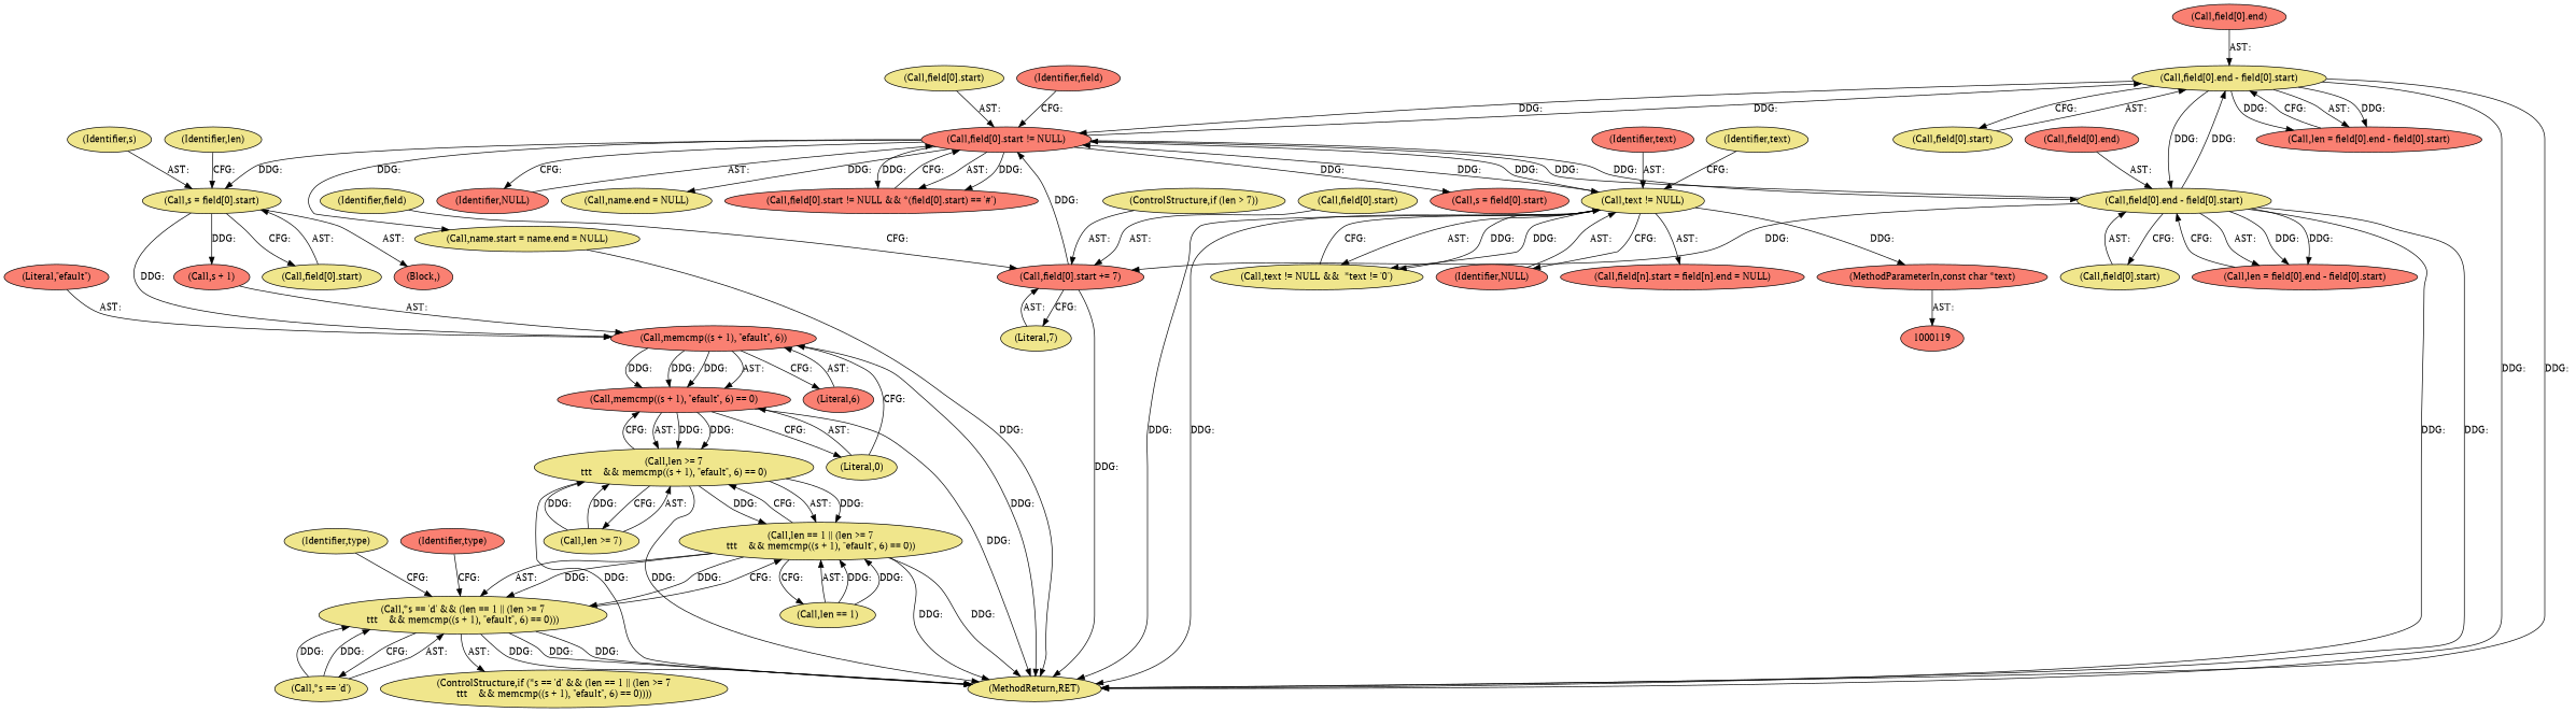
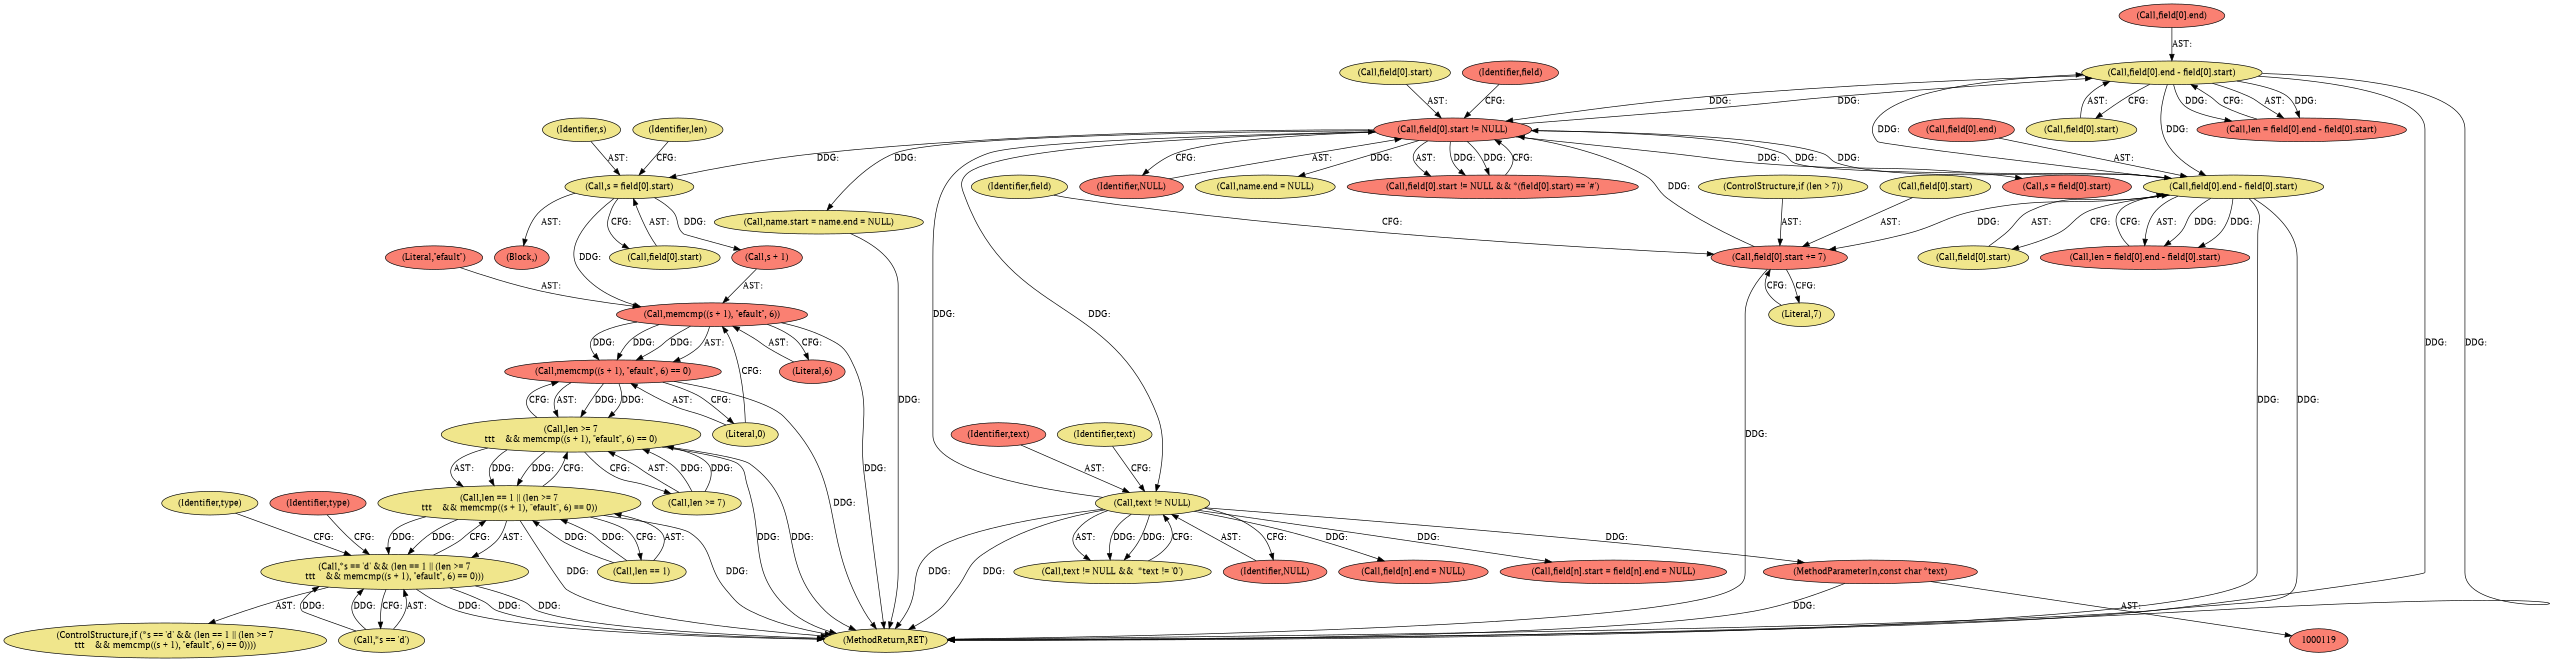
  digraph {
    fontname="PT Serif"
    node [fillcolor=khaki fontname="PT Serif" style=filled]
    edge [fontname="PT Serif"]
    n1 [fillcolor=salmon label="(Call,memcmp((s + 1), \"efault\", 6))"]
    n2 [fillcolor=salmon label="(Call,memcmp((s + 1), \"efault\", 6) == 0)"]
    n3 [fillcolor=salmon label="(Literal,6)"]
    n4 [label="(MethodReturn,RET)"]
    n5 [label="(Call,len >= 7\n\t\t\t    && memcmp((s + 1), \"efault\", 6) == 0)"]
    n6 [label="(Literal,0)"]
    n7 [label="(Call,s = field[0].start)"]
    n8 [fillcolor=salmon label="(Call,s + 1)"]
    n9 [fillcolor=salmon label="(Block,)"]
    n10 [label="(Call,field[0].start)"]
    n11 [fillcolor=salmon label="(Call,field[0].start != NULL)"]
    n12 [label="(Call,field[0].end - field[0].start)"]
    n13 [label="(Call,field[0].end - field[0].start)"]
    n14 [label="(Call,text != NULL)"]
    n15 [fillcolor=salmon label="(Identifier,NULL)"]
    n16 [label="(Call,name.end = NULL)"]
    n17 [label="(Call,name.start = name.end = NULL)"]
    n18 [fillcolor=salmon label="(Call,field[0].start != NULL && *(field[0].start) == '#')"]
    n19 [fillcolor=salmon label="(Call,s = field[0].start)"]
    n20 [label="(Call,field[0].start)"]
    n21 [fillcolor=salmon label="(Call,len = field[0].end - field[0].start)"]
    n22 [fillcolor=salmon label="(Call,field[0].start += 7)"]
    n23 [label="(Call,field[0].start)"]
    n24 [fillcolor=salmon label="(Call,len = field[0].end - field[0].start)"]
    n25 [label="(Call,text != NULL &&  *text != '\0')"]
    n26 [fillcolor=salmon label="(Identifier,NULL)"]
+   n27 [fillcolor=salmon label="(Call,field[n].end = NULL)"]
    n28 [fillcolor=salmon label="(Call,field[n].start = field[n].end = NULL)"]
    n29 [fillcolor=salmon label="(MethodParameterIn,const char *text)"]
    n30 [label="(Literal,7)"]
    n31 [label="(ControlStructure,if (len > 7))"]
    1000119 [fillcolor=salmon]
    n33 [label="(Call,len == 1 || (len >= 7\n\t\t\t    && memcmp((s + 1), \"efault\", 6) == 0))"]
    n34 [label="(Call,len >= 7)"]
    n35 [label="(Call,*s == 'd' && (len == 1 || (len >= 7\n\t\t\t    && memcmp((s + 1), \"efault\", 6) == 0)))"]
    n36 [label="(Call,len == 1)"]
    n37 [label="(ControlStructure,if (*s == 'd' && (len == 1 || (len >= 7\n\t\t\t    && memcmp((s + 1), \"efault\", 6) == 0))))"]
    n38 [label="(Call,*s == 'd')"]
    n39 [label="(Call,field[0].start)"]
    n40 [fillcolor=salmon label="(Literal,\"efault\")"]
    n41 [label="(Call,field[0].start)"]
    n42 [fillcolor=salmon label="(Call,field[0].end)"]
    n43 [label="(Identifier,field)"]
    n44 [label="(Identifier,type)"]
    n45 [label="(Identifier,len)"]
    n46 [fillcolor=salmon label="(Identifier,field)"]
    n47 [fillcolor=salmon label="(Identifier,text)"]
    n48 [fillcolor=salmon label="(Identifier,type)"]
    n49 [fillcolor=salmon label="(Call,field[0].end)"]
    n50 [label="(Identifier,text)"]
    n51 [label="(Identifier,s)"]
    n1 -> n2 [label="AST: "]
    n1 -> n2 [label="DDG: "]
    n1 -> n2 [label="DDG: "]
    n1 -> n2 [label="DDG: "]
    n1 -> n3 [label="CFG: "]
    n1 -> n4 [label="DDG: "]
    n2 -> n4 [label="DDG: "]
    n2 -> n5 [label="AST: "]
    n2 -> n5 [label="DDG: "]
    n2 -> n5 [label="DDG: "]
    n2 -> n6 [label="CFG: "]
    n3 -> n1 [label="AST: "]
    n5 -> n2 [label="CFG: "]
    n5 -> n4 [label="DDG: "]
    n5 -> n4 [label="DDG: "]
    n5 -> n33 [label="AST: "]
    n5 -> n33 [label="DDG: "]
    n5 -> n33 [label="DDG: "]
    n5 -> n34 [label="CFG: "]
    n6 -> n1 [label="CFG: "]
    n6 -> n2 [label="AST: "]
    n7 -> n1 [label="DDG: "]
    n7 -> n8 [label="DDG: "]
    n7 -> n9 [label="AST: "]
    n7 -> n10 [label="CFG: "]
    n8 -> n1 [label="AST: "]
    n10 -> n7 [label="AST: "]
    n11 -> n7 [label="DDG: "]
    n11 -> n12 [label="DDG: "]
    n11 -> n13 [label="DDG: "]
    n11 -> n14 [label="DDG: "]
    n11 -> n15 [label="CFG: "]
    n11 -> n16 [label="DDG: "]
    n11 -> n17 [label="DDG: "]
    n11 -> n18 [label="AST: "]
    n11 -> n18 [label="DDG: "]
    n11 -> n18 [label="DDG: "]
    n11 -> n19 [label="DDG: "]
    n12 -> n4 [label="DDG: "]
    n12 -> n4 [label="DDG: "]
    n12 -> n11 [label="DDG: "]
    n12 -> n13 [label="DDG: "]
    n12 -> n20 [label="CFG: "]
    n12 -> n21 [label="AST: "]
    n12 -> n21 [label="DDG: "]
    n12 -> n21 [label="DDG: "]
    n13 -> n4 [label="DDG: "]
    n13 -> n4 [label="DDG: "]
    n13 -> n11 [label="DDG: "]
    n13 -> n12 [label="DDG: "]
    n13 -> n22 [label="DDG: "]
    n13 -> n23 [label="CFG: "]
    n13 -> n24 [label="AST: "]
    n13 -> n24 [label="DDG: "]
    n13 -> n24 [label="DDG: "]
    n14 -> n4 [label="DDG: "]
    n14 -> n4 [label="DDG: "]
    n14 -> n11 [label="DDG: "]
    n14 -> n25 [label="AST: "]
    n14 -> n25 [label="DDG: "]
    n14 -> n25 [label="DDG: "]
    n14 -> n26 [label="CFG: "]
-   n14 -> n28 [label="AST: "]
+   n14 -> n27 [label="DDG: "]
+   n14 -> n28 [label="DDG: "]
    n14 -> n29 [label="DDG: "]
    n15 -> n11 [label="AST: "]
    n17 -> n4 [label="DDG: "]
    n18 -> n11 [label="CFG: "]
    n20 -> n12 [label="AST: "]
    n21 -> n12 [label="CFG: "]
    n22 -> n4 [label="DDG: "]
    n22 -> n11 [label="DDG: "]
    n22 -> n30 [label="CFG: "]
    n23 -> n13 [label="AST: "]
    n24 -> n13 [label="CFG: "]
    n25 -> n14 [label="CFG: "]
    n26 -> n14 [label="AST: "]
+   n29 -> n4 [label="DDG: "]
    n29 -> 1000119 [label="AST: "]
-   n30 -> n22 [label="AST: "]
+   n30 -> n22 [label="CFG: "]
    n31 -> n22 [label="AST: "]
    n33 -> n4 [label="DDG: "]
    n33 -> n4 [label="DDG: "]
    n33 -> n5 [label="CFG: "]
    n33 -> n35 [label="AST: "]
    n33 -> n35 [label="DDG: "]
    n33 -> n35 [label="DDG: "]
    n33 -> n36 [label="CFG: "]
    n34 -> n5 [label="AST: "]
    n34 -> n5 [label="DDG: "]
    n34 -> n5 [label="DDG: "]
    n35 -> n4 [label="DDG: "]
    n35 -> n4 [label="DDG: "]
    n35 -> n4 [label="DDG: "]
    n35 -> n33 [label="CFG: "]
    n35 -> n37 [label="AST: "]
    n35 -> n38 [label="CFG: "]
    n36 -> n33 [label="AST: "]
    n36 -> n33 [label="DDG: "]
    n36 -> n33 [label="DDG: "]
    n38 -> n35 [label="AST: "]
    n38 -> n35 [label="DDG: "]
    n38 -> n35 [label="DDG: "]
    n39 -> n11 [label="AST: "]
    n40 -> n1 [label="AST: "]
    n41 -> n22 [label="AST: "]
    n42 -> n12 [label="AST: "]
    n43 -> n22 [label="CFG: "]
    n44 -> n35 [label="CFG: "]
    n45 -> n7 [label="CFG: "]
    n46 -> n11 [label="CFG: "]
    n47 -> n14 [label="AST: "]
    n48 -> n35 [label="CFG: "]
    n49 -> n13 [label="AST: "]
    n50 -> n14 [label="CFG: "]
    n51 -> n7 [label="AST: "]
  }
